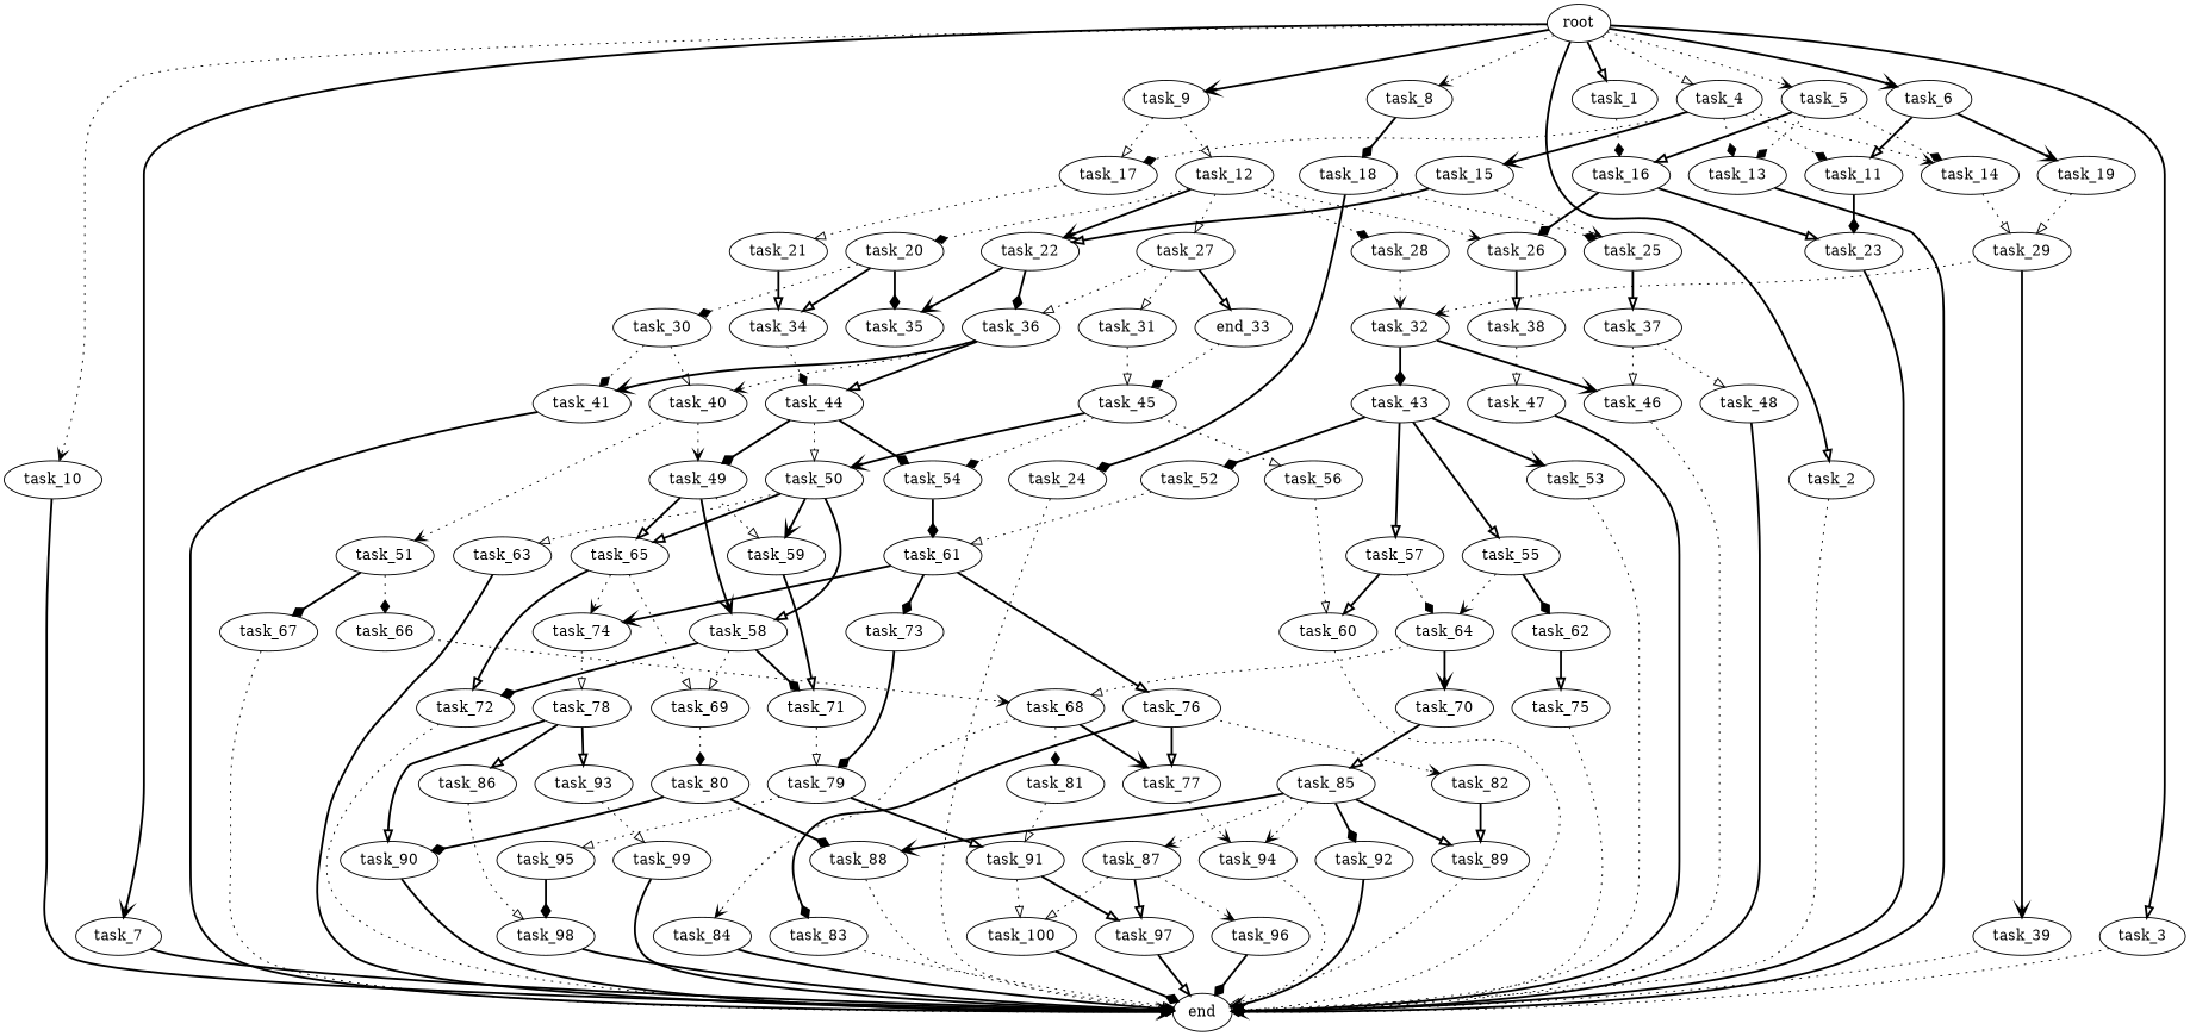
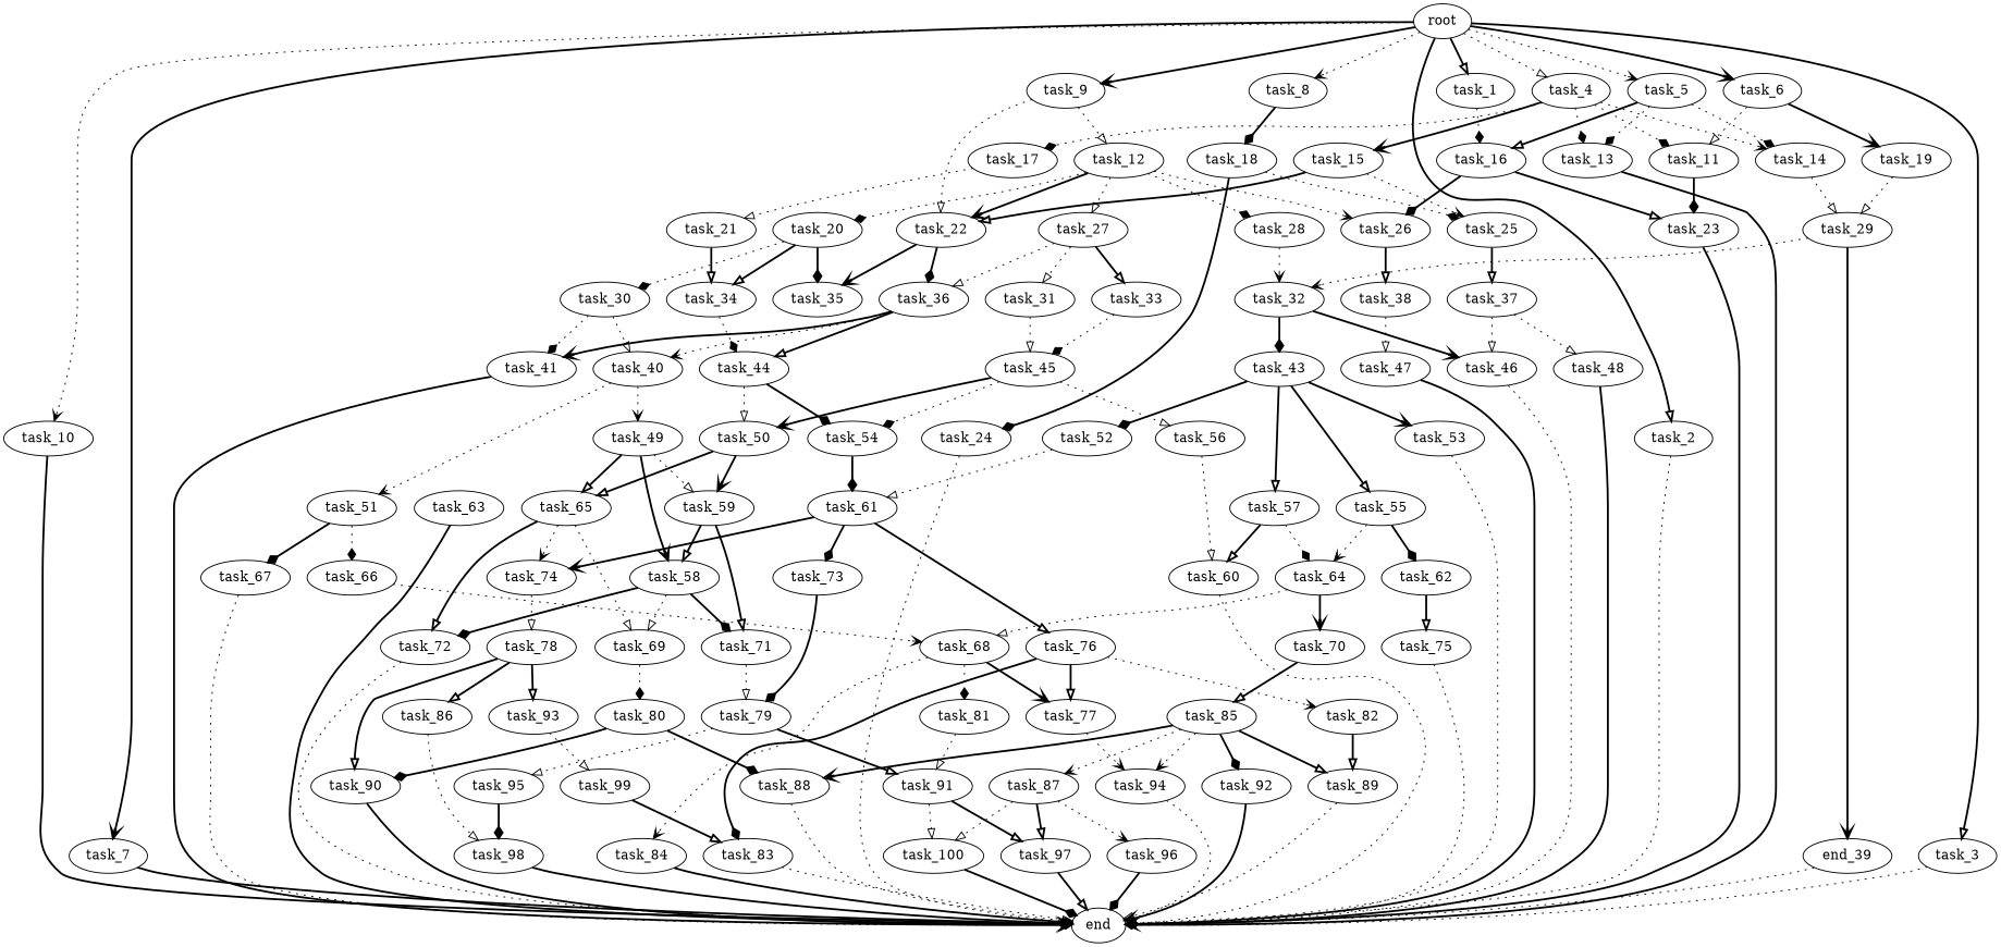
  digraph {
    edge [arrowhead=onormal style=bold]
    task_13
    end
    task_10
    task_84
    task_54
    task_61
    task_74
    task_73
    task_76
    task_50
    task_58
    task_65
    task_59
    task_63
    task_69
    task_72
    task_71
    task_80
    task_79
    task_14
    task_29
-   task_39
+   task_39 [label=end_39]
    task_32
    root
    task_1
    task_7
    task_9
    task_8
    task_2
    task_5
    task_3
    task_6
    task_4
    task_16
    task_17
    task_12
    task_18
    task_19
    task_11
    task_15
    task_68
    task_81
    task_77
    task_91
    task_94
    task_25
    task_22
    task_37
    task_35
    task_36
    task_26
    task_23
    task_82
    task_89
    task_21
    task_34
    task_95
    task_97
    task_100
    task_98
    task_24
    task_48
    task_46
    task_88
    task_90
    task_87
    task_96
    task_38
    task_41
    task_44
    task_40
    task_99
    task_20
    task_28
    task_27
    task_30
-   task_33 [label=end_33]
+   task_33
    task_31
    task_47
    task_62
    task_75
    task_93
    task_78
    task_85
    task_92
    task_45
    task_56
    task_43
    task_52
    task_55
    task_53
    task_57
    task_64
    task_60
    task_49
    task_67
    task_51
    task_66
    task_70
    task_86
    task_83
    task_13 -> end [arrowhead=diamond]
    task_10 -> end [arrowhead=vee]
    task_84 -> end [arrowhead=diamond]
    task_54 -> task_61 [arrowhead=diamond]
    task_61 -> task_74 [arrowhead=vee]
    task_61 -> task_73 [arrowhead=diamond]
    task_61 -> task_76
    task_74 -> task_78 [style=dotted]
    task_73 -> task_79 [arrowhead=diamond]
    task_76 -> task_77
    task_76 -> task_82 [arrowhead=vee style=dotted]
    task_76 -> task_83 [arrowhead=diamond]
-   task_50 -> task_58
+   task_59 -> task_58
    task_50 -> task_65
    task_50 -> task_59 [arrowhead=vee]
-   task_50 -> task_63 [style=dotted]
    task_58 -> task_69 [style=dotted]
    task_58 -> task_72 [arrowhead=diamond]
    task_58 -> task_71 [arrowhead=diamond]
    task_65 -> task_74 [arrowhead=vee style=dotted]
    task_65 -> task_69 [style=dotted]
    task_65 -> task_72
    task_59 -> task_71
    task_63 -> end
    task_69 -> task_80 [arrowhead=diamond style=dotted]
    task_72 -> end [style=dotted]
    task_71 -> task_79 [style=dotted]
    task_80 -> task_88 [arrowhead=diamond]
    task_80 -> task_90 [arrowhead=diamond]
    task_79 -> task_91
    task_79 -> task_95 [style=dotted]
    task_14 -> task_29 [style=dotted]
    task_29 -> task_39 [arrowhead=vee]
    task_29 -> task_32 [arrowhead=vee style=dotted]
    task_39 -> end [arrowhead=diamond style=dotted]
    task_32 -> task_46 [arrowhead=vee]
    task_32 -> task_43 [arrowhead=diamond]
    root -> task_10 [arrowhead=vee style=dotted]
    root -> task_1
    root -> task_7 [arrowhead=vee]
    root -> task_9 [arrowhead=vee]
    root -> task_8 [arrowhead=vee style=dotted]
    root -> task_2
    root -> task_5 [arrowhead=vee style=dotted]
    root -> task_3
    root -> task_6 [arrowhead=vee]
    root -> task_4 [style=dotted]
    task_1 -> task_16 [arrowhead=diamond style=dotted]
    task_7 -> end [arrowhead=diamond]
-   task_9 -> task_17 [style=dotted]
+   task_9 -> task_22 [style=dotted]
    task_9 -> task_12 [style=dotted]
    task_8 -> task_18 [arrowhead=diamond]
    task_2 -> end [arrowhead=diamond style=dotted]
    task_5 -> task_13 [arrowhead=diamond style=dotted]
    task_5 -> task_14 [arrowhead=diamond style=dotted]
    task_5 -> task_16
    task_3 -> end [style=dotted]
    task_6 -> task_19 [arrowhead=vee]
-   task_6 -> task_11
+   task_6 -> task_11 [style=dotted]
    task_4 -> task_13 [arrowhead=diamond style=dotted]
    task_4 -> task_14 [arrowhead=vee style=dotted]
    task_4 -> task_17 [arrowhead=diamond style=dotted]
    task_4 -> task_11 [arrowhead=diamond style=dotted]
    task_4 -> task_15 [arrowhead=vee]
    task_16 -> task_26 [arrowhead=diamond]
    task_16 -> task_23
    task_17 -> task_21 [style=dotted]
    task_12 -> task_22 [arrowhead=vee]
    task_12 -> task_26 [arrowhead=vee style=dotted]
    task_12 -> task_20 [arrowhead=diamond style=dotted]
    task_12 -> task_28 [arrowhead=diamond style=dotted]
    task_12 -> task_27 [style=dotted]
    task_18 -> task_25 [arrowhead=diamond style=dotted]
    task_18 -> task_24 [arrowhead=diamond]
    task_19 -> task_29 [style=dotted]
    task_11 -> task_23 [arrowhead=diamond]
    task_15 -> task_25 [arrowhead=vee style=dotted]
    task_15 -> task_22
    task_68 -> task_84 [arrowhead=vee style=dotted]
    task_68 -> task_81 [arrowhead=diamond style=dotted]
    task_68 -> task_77 [arrowhead=vee]
    task_81 -> task_91 [style=dotted]
    task_77 -> task_94 [arrowhead=vee style=dotted]
    task_91 -> task_97
    task_91 -> task_100 [style=dotted]
    task_94 -> end [style=dotted]
    task_25 -> task_37
    task_22 -> task_35 [arrowhead=vee]
    task_22 -> task_36 [arrowhead=diamond]
    task_37 -> task_48 [style=dotted]
    task_37 -> task_46 [style=dotted]
    task_36 -> task_41 [arrowhead=vee]
    task_36 -> task_44
    task_36 -> task_40 [arrowhead=vee style=dotted]
    task_26 -> task_38
    task_23 -> end [arrowhead=vee]
    task_82 -> task_89
    task_89 -> end [style=dotted]
    task_21 -> task_34
    task_34 -> task_44 [arrowhead=diamond style=dotted]
    task_95 -> task_98 [arrowhead=diamond]
    task_97 -> end
    task_100 -> end [arrowhead=diamond]
    task_98 -> end
    task_24 -> end [style=dotted]
    task_48 -> end
    task_46 -> end [arrowhead=diamond style=dotted]
    task_88 -> end [style=dotted]
    task_90 -> end [arrowhead=vee]
    task_87 -> task_97
    task_87 -> task_100 [style=dotted]
    task_87 -> task_96 [arrowhead=vee style=dotted]
    task_96 -> end [arrowhead=diamond]
    task_38 -> task_47 [style=dotted]
    task_41 -> end [arrowhead=diamond]
    task_44 -> task_54 [arrowhead=diamond]
    task_44 -> task_50 [style=dotted]
-   task_44 -> task_49 [arrowhead=diamond]
    task_40 -> task_49 [arrowhead=vee style=dotted]
    task_40 -> task_51 [arrowhead=vee style=dotted]
-   task_99 -> end
+   task_99 -> task_83
    task_20 -> task_35 [arrowhead=diamond]
    task_20 -> task_34
    task_20 -> task_30 [arrowhead=diamond style=dotted]
    task_28 -> task_32 [arrowhead=vee style=dotted]
    task_27 -> task_36 [style=dotted]
    task_27 -> task_33
    task_27 -> task_31 [style=dotted]
    task_30 -> task_41 [arrowhead=diamond style=dotted]
    task_30 -> task_40 [style=dotted]
    task_33 -> task_45 [arrowhead=diamond style=dotted]
    task_31 -> task_45 [style=dotted]
    task_47 -> end [arrowhead=diamond]
    task_62 -> task_75
    task_75 -> end [arrowhead=diamond style=dotted]
    task_93 -> task_99 [style=dotted]
    task_78 -> task_90
    task_78 -> task_93
    task_78 -> task_86
    task_85 -> task_94 [arrowhead=vee style=dotted]
    task_85 -> task_89
    task_85 -> task_88 [arrowhead=vee]
    task_85 -> task_87 [arrowhead=vee style=dotted]
    task_85 -> task_92 [arrowhead=diamond]
    task_92 -> end [arrowhead=vee]
    task_45 -> task_54 [arrowhead=diamond style=dotted]
    task_45 -> task_50 [arrowhead=vee]
    task_45 -> task_56 [style=dotted]
    task_56 -> task_60 [style=dotted]
    task_43 -> task_52 [arrowhead=diamond]
    task_43 -> task_55
    task_43 -> task_53 [arrowhead=vee]
    task_43 -> task_57
    task_52 -> task_61 [style=dotted]
    task_55 -> task_62 [arrowhead=diamond]
    task_55 -> task_64 [arrowhead=vee style=dotted]
    task_53 -> end [style=dotted]
    task_57 -> task_64 [arrowhead=diamond style=dotted]
    task_57 -> task_60
    task_64 -> task_68 [style=dotted]
    task_64 -> task_70 [arrowhead=vee]
    task_60 -> end [arrowhead=vee style=dotted]
    task_49 -> task_58 [arrowhead=vee]
    task_49 -> task_65
    task_49 -> task_59 [style=dotted]
    task_67 -> end [arrowhead=diamond style=dotted]
    task_51 -> task_67 [arrowhead=diamond]
    task_51 -> task_66 [arrowhead=diamond style=dotted]
    task_66 -> task_68 [arrowhead=vee style=dotted]
    task_70 -> task_85
    task_86 -> task_98 [style=dotted]
    task_83 -> end [style=dotted]
  }
